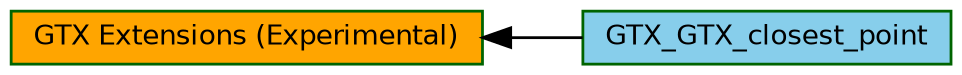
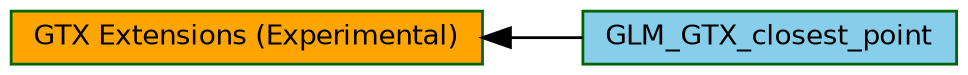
  digraph {
    rankdir=LR
    node [color=darkgreen fontname=Helvetica fontsize=10 shape=box style=filled]
    n1 [fillcolor=orange height=0.2 label="GTX Extensions (Experimental)" width=0.4]
-   n2 [fillcolor=skyblue fontcolor=black height=0.2 label=GTX_GTX_closest_point width=0.4]
+   n2 [fillcolor=skyblue fontcolor=black height=0.2 label=GLM_GTX_closest_point width=0.4]
    n1 -> n2 [dir=back fontname=Helvetica fontsize=10 labelfontname=Helvetica labelfontsize=10 shape=plaintext style=solid]
  }
